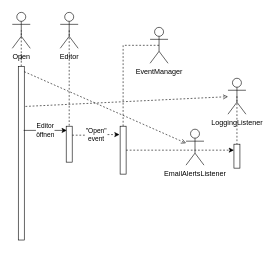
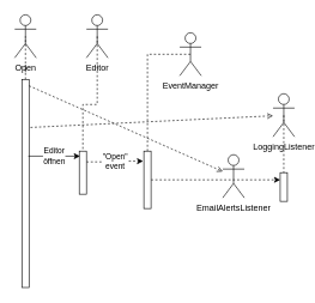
  <mxCell id="0" />
  <mxCell id="1" parent="0" />
  <mxCell id="2" style="edgeStyle=orthogonalEdgeStyle;rounded=0;orthogonalLoop=1;jettySize=auto;html=1;exitX=0.5;exitY=0.5;exitDx=0;exitDy=0;exitPerimeter=0;entryX=0.5;entryY=0;entryDx=0;entryDy=0;dashed=1;endArrow=none;endFill=0;" edge="1" parent="1" source="3" target="17"><mxGeometry relative="1" as="geometry" /></mxCell>
- <mxCell id="3" value="Editor" style="shape=umlActor;verticalLabelPosition=bottom;verticalAlign=top;html=1;outlineConnect=0;" vertex="1" parent="1"><mxGeometry x="100" y="20" width="30" height="60" as="geometry" /></mxCell>
+ <mxCell id="3" value="Editor" style="shape=umlActor;verticalLabelPosition=bottom;verticalAlign=top;html=1;outlineConnect=0;" vertex="1" parent="1"><mxGeometry x="120" y="20" width="30" height="60" as="geometry" /></mxCell>
  <mxCell id="4" value="EmailAlertsListener" style="shape=umlActor;verticalLabelPosition=bottom;verticalAlign=top;html=1;outlineConnect=0;" vertex="1" parent="1"><mxGeometry x="310" y="215" width="30" height="60" as="geometry" /></mxCell>
  <mxCell id="5" style="edgeStyle=orthogonalEdgeStyle;rounded=0;orthogonalLoop=1;jettySize=auto;html=1;exitX=0.5;exitY=0.5;exitDx=0;exitDy=0;exitPerimeter=0;entryX=0.5;entryY=0;entryDx=0;entryDy=0;dashed=1;endArrow=none;endFill=0;" edge="1" parent="1" source="6" target="19"><mxGeometry relative="1" as="geometry" /></mxCell>
  <mxCell id="6" value="LoggingListener" style="shape=umlActor;verticalLabelPosition=bottom;verticalAlign=top;html=1;outlineConnect=0;" vertex="1" parent="1"><mxGeometry x="380" y="130" width="30" height="60" as="geometry" /></mxCell>
  <mxCell id="7" style="edgeStyle=orthogonalEdgeStyle;rounded=0;orthogonalLoop=1;jettySize=auto;html=1;exitX=0.5;exitY=0.5;exitDx=0;exitDy=0;exitPerimeter=0;entryX=0.5;entryY=0;entryDx=0;entryDy=0;dashed=1;endArrow=none;endFill=0;" edge="1" parent="1" source="8" target="14"><mxGeometry relative="1" as="geometry" /></mxCell>
  <mxCell id="8" value="EventManager" style="shape=umlActor;verticalLabelPosition=bottom;verticalAlign=top;html=1;outlineConnect=0;" vertex="1" parent="1"><mxGeometry x="250" y="45" width="30" height="60" as="geometry" /></mxCell>
  <mxCell id="9" style="edgeStyle=orthogonalEdgeStyle;rounded=0;orthogonalLoop=1;jettySize=auto;html=1;exitX=0.5;exitY=0;exitDx=0;exitDy=0;entryX=0.5;entryY=0.5;entryDx=0;entryDy=0;entryPerimeter=0;endArrow=none;endFill=0;dashed=1;" edge="1" parent="1" source="10" target="15"><mxGeometry relative="1" as="geometry" /></mxCell>
  <mxCell id="10" value="" style="rounded=0;whiteSpace=wrap;html=1;" vertex="1" parent="1"><mxGeometry x="30" y="110" width="10" height="290" as="geometry" /></mxCell>
  <mxCell id="11" value="" style="endArrow=open;html=1;rounded=0;dashed=1;exitX=1;exitY=0.031;exitDx=0;exitDy=0;exitPerimeter=0;endFill=0;" edge="1" parent="1" source="10" target="4"><mxGeometry width="50" height="50" relative="1" as="geometry"><mxPoint x="80" y="240" as="sourcePoint" /><mxPoint x="130" y="190" as="targetPoint" /></mxGeometry></mxCell>
  <mxCell id="12" value="" style="endArrow=open;html=1;rounded=0;dashed=1;exitX=1.2;exitY=0.231;exitDx=0;exitDy=0;exitPerimeter=0;endFill=0;" edge="1" parent="1" source="10" target="6"><mxGeometry width="50" height="50" relative="1" as="geometry"><mxPoint x="80" y="310" as="sourcePoint" /><mxPoint x="130" y="260" as="targetPoint" /></mxGeometry></mxCell>
  <mxCell id="13" style="edgeStyle=orthogonalEdgeStyle;rounded=0;orthogonalLoop=1;jettySize=auto;html=1;exitX=1;exitY=0.5;exitDx=0;exitDy=0;dashed=1;endArrow=classic;endFill=1;entryX=0;entryY=0.25;entryDx=0;entryDy=0;" edge="1" parent="1" source="14" target="19"><mxGeometry relative="1" as="geometry"><mxPoint x="370" y="250" as="targetPoint" /></mxGeometry></mxCell>
  <mxCell id="14" value="" style="rounded=0;whiteSpace=wrap;html=1;" vertex="1" parent="1"><mxGeometry x="200" y="210" width="10" height="80" as="geometry" /></mxCell>
  <mxCell id="15" value="Open" style="shape=umlActor;verticalLabelPosition=bottom;verticalAlign=top;html=1;outlineConnect=0;" vertex="1" parent="1"><mxGeometry x="20" y="20" width="30" height="60" as="geometry" /></mxCell>
  <mxCell id="16" value="&quot;Open&quot;&lt;br&gt;event" style="edgeStyle=orthogonalEdgeStyle;rounded=0;orthogonalLoop=1;jettySize=auto;html=1;exitX=1;exitY=0.25;exitDx=0;exitDy=0;entryX=-0.1;entryY=0.175;entryDx=0;entryDy=0;entryPerimeter=0;dashed=1;endArrow=classic;endFill=1;" edge="1" parent="1" source="17" target="14"><mxGeometry relative="1" as="geometry" /></mxCell>
  <mxCell id="17" value="" style="rounded=0;whiteSpace=wrap;html=1;" vertex="1" parent="1"><mxGeometry x="110" y="210" width="10" height="60" as="geometry" /></mxCell>
  <mxCell id="18" value="Editor&lt;br&gt;öffnen" style="endArrow=classic;html=1;rounded=0;exitX=0.9;exitY=0.369;exitDx=0;exitDy=0;exitPerimeter=0;entryX=0.1;entryY=0.117;entryDx=0;entryDy=0;entryPerimeter=0;" edge="1" parent="1" source="10" target="17"><mxGeometry width="50" height="50" relative="1" as="geometry"><mxPoint x="90" y="360" as="sourcePoint" /><mxPoint x="140" y="310" as="targetPoint" /></mxGeometry></mxCell>
  <mxCell id="19" value="" style="rounded=0;whiteSpace=wrap;html=1;" vertex="1" parent="1"><mxGeometry x="390" y="240" width="10" height="40" as="geometry" /></mxCell>
